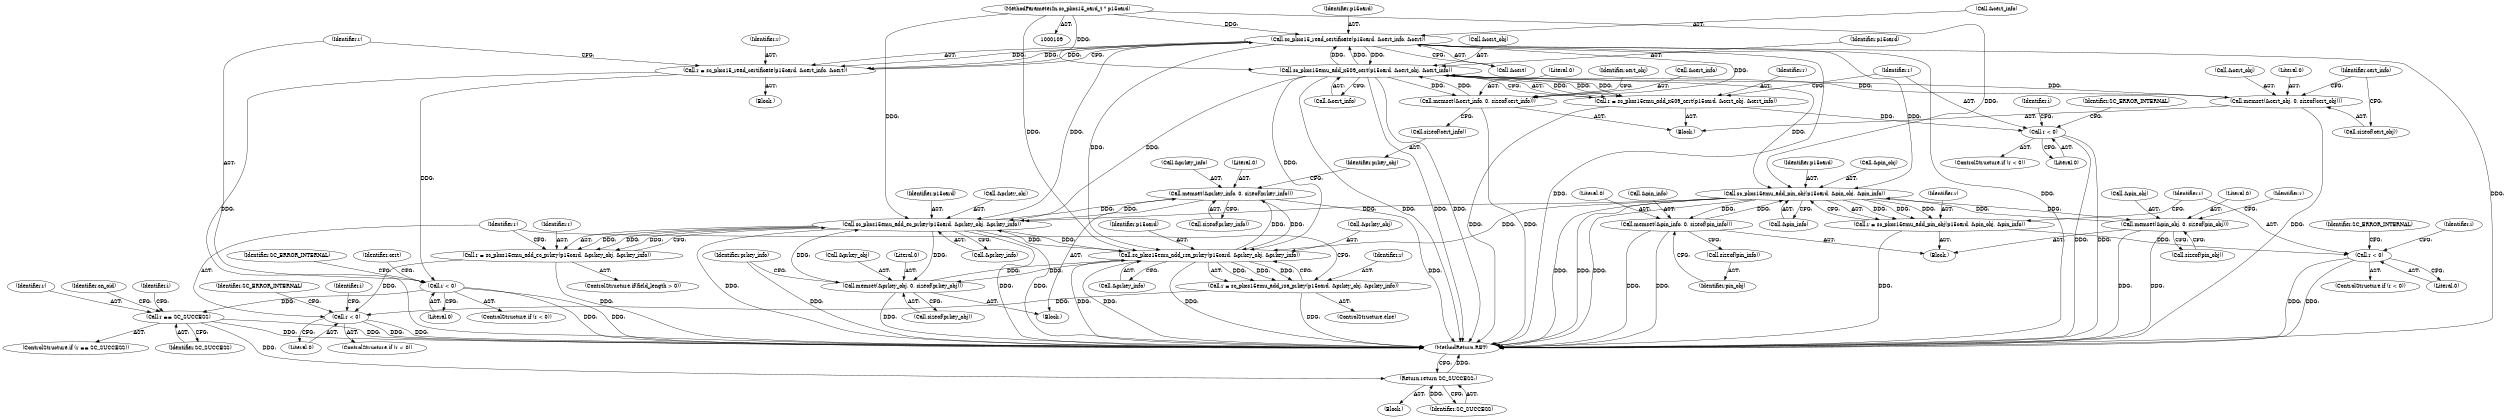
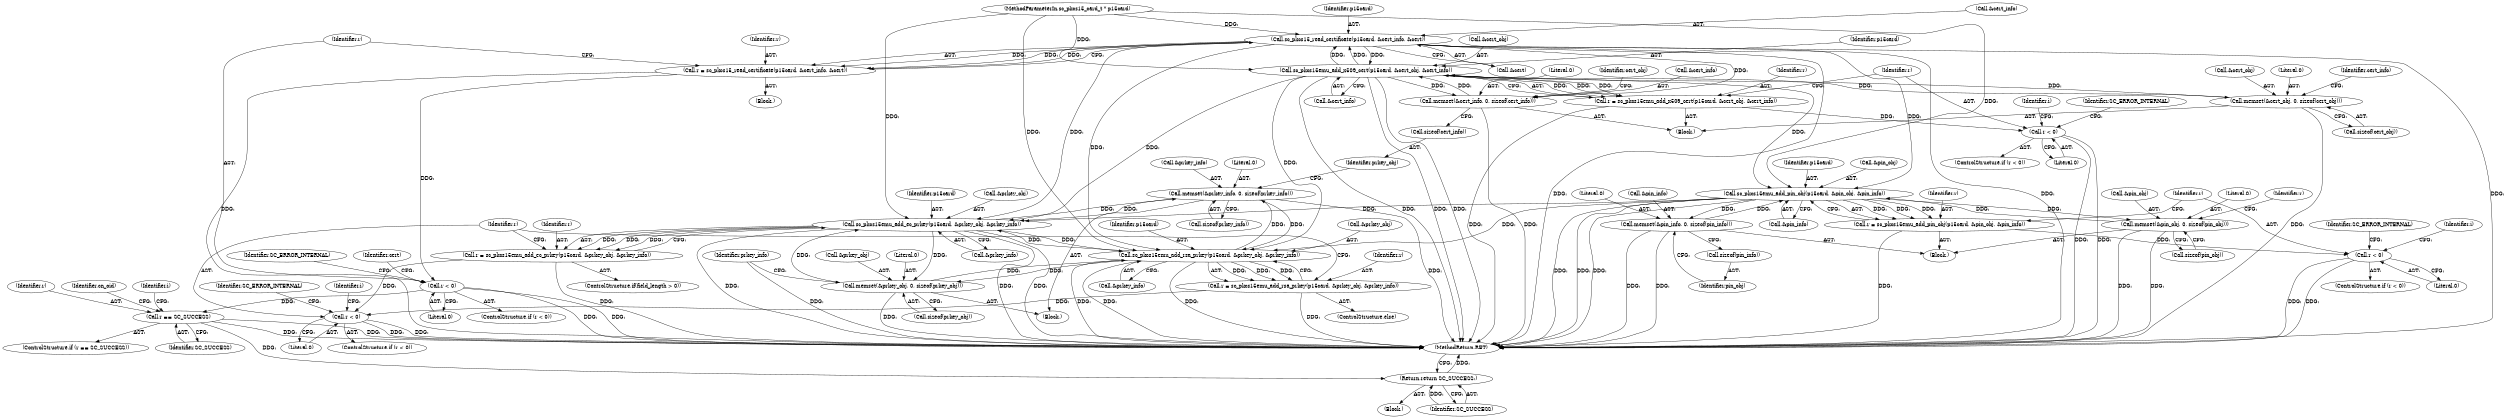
  digraph {
    n1 [label="(Call,sc_pkcs15_read_certificate(p15card, &cert_info, &cert))"]
    n2 [label="(Call,sc_pkcs15emu_add_x509_cert(p15card, &cert_obj, &cert_info))"]
    n3 [label="(Call,memset(&cert_info, 0, sizeof(cert_info)))"]
    n4 [label="(Call,r = sc_pkcs15_read_certificate(p15card, &cert_info, &cert))"]
    n5 [label="(Call,sc_pkcs15emu_add_pin_obj(p15card, &pin_obj, &pin_info))"]
    n6 [label="(Call,sc_pkcs15emu_add_ec_prkey(p15card, &prkey_obj, &prkey_info))"]
    n7 [label="(Call,sc_pkcs15emu_add_rsa_prkey(p15card, &prkey_obj, &prkey_info))"]
    n8 [label="(Call,&cert)"]
    n9 [label="(MethodReturn,RET)"]
    n10 [label="(Call,memset(&cert_obj, 0, sizeof(cert_obj)))"]
    n11 [label="(Call,r = sc_pkcs15emu_add_x509_cert(p15card, &cert_obj, &cert_info))"]
    n12 [label="(Call,&cert_info)"]
    n13 [label="(Block,)"]
    n14 [label="(Call,sizeof(cert_info))"]
    n15 [label="(Call,r < 0)"]
    n16 [label="(Block,)"]
    n17 [label="(Call,memset(&pin_info, 0, sizeof(pin_info)))"]
    n18 [label="(Call,memset(&pin_obj, 0, sizeof(pin_obj)))"]
    n19 [label="(Call,r = sc_pkcs15emu_add_pin_obj(p15card, &pin_obj, &pin_info))"]
    n20 [label="(Call,&pin_info)"]
    n21 [label="(Call,memset(&prkey_info, 0, sizeof(prkey_info)))"]
    n22 [label="(Call,memset(&prkey_obj, 0, sizeof(prkey_obj)))"]
    n23 [label="(Call,r = sc_pkcs15emu_add_ec_prkey(p15card, &prkey_obj, &prkey_info))"]
    n24 [label="(Call,&prkey_info)"]
    n25 [label="(Call,r = sc_pkcs15emu_add_rsa_prkey(p15card, &prkey_obj, &prkey_info))"]
    n26 [label="(Call,&prkey_info)"]
    n27 [label="(Return,return SC_SUCCESS;)"]
    n28 [label="(Call,sizeof(cert_obj))"]
    n29 [label="(Call,r < 0)"]
    n30 [label="(MethodParameterIn,sc_pkcs15_card_t * p15card)"]
-   1000109
    n32 [label="(Identifier,prkey_obj)"]
    n33 [label="(ControlStructure,if (r < 0))"]
    n34 [label="(Literal,0)"]
    n35 [label="(Call,r == SC_SUCCESS)"]
    n36 [label="(Literal,0)"]
    n37 [label="(ControlStructure,if (r < 0))"]
    n38 [label="(ControlStructure,if (r == SC_SUCCESS))"]
    n39 [label="(Identifier,SC_SUCCESS)"]
    n40 [label="(Block,)"]
    n41 [label="(Identifier,SC_SUCCESS)"]
    n42 [label="(Block,)"]
    n43 [label="(Call,sizeof(pin_info))"]
    n44 [label="(Call,sizeof(pin_obj))"]
    n45 [label="(Call,r < 0)"]
    n46 [label="(Identifier,pin_obj)"]
    n47 [label="(ControlStructure,if (r < 0))"]
    n48 [label="(Literal,0)"]
    n49 [label="(Call,sizeof(prkey_info))"]
    n50 [label="(Block,)"]
    n51 [label="(Call,sizeof(prkey_obj))"]
    n52 [label="(Call,r < 0)"]
    n53 [label="(ControlStructure,if(field_length > 0))"]
    n54 [label="(ControlStructure,else)"]
    n55 [label="(ControlStructure,if (r < 0))"]
    n56 [label="(Literal,0)"]
    n57 [label="(Identifier,cert_info)"]
    n58 [label="(Literal,0)"]
    n59 [label="(Identifier,r)"]
    n60 [label="(Identifier,p15card)"]
    n61 [label="(Identifier,SC_ERROR_INTERNAL)"]
    n62 [label="(Call,&cert_info)"]
    n63 [label="(Identifier,r)"]
    n64 [label="(Call,&cert_obj)"]
    n65 [label="(Identifier,cert)"]
    n66 [label="(Identifier,i)"]
    n67 [label="(Literal,0)"]
    n68 [label="(Call,&cert_obj)"]
    n69 [label="(Identifier,i)"]
    n70 [label="(Call,&pin_obj)"]
    n71 [label="(Call,&cert_info)"]
    n72 [label="(Literal,0)"]
    n73 [label="(Identifier,p15card)"]
    n74 [label="(Identifier,r)"]
    n75 [label="(Literal,0)"]
    n76 [label="(Identifier,p15card)"]
    n77 [label="(Call,&prkey_obj)"]
    n78 [label="(Identifier,r)"]
    n79 [label="(Call,&prkey_obj)"]
    n80 [label="(Identifier,p15card)"]
    n81 [label="(Identifier,r)"]
    n82 [label="(Identifier,SC_ERROR_INTERNAL)"]
    n83 [label="(Identifier,SC_ERROR_INTERNAL)"]
    n84 [label="(Identifier,r)"]
    n85 [label="(Identifier,r)"]
    n86 [label="(Identifier,cn_oid)"]
    n87 [label="(Call,&pin_obj)"]
    n88 [label="(Identifier,cert_obj)"]
    n89 [label="(Literal,0)"]
    n90 [label="(Identifier,i)"]
    n91 [label="(Identifier,r)"]
    n92 [label="(Identifier,r)"]
    n93 [label="(Identifier,p15card)"]
    n94 [label="(Call,&prkey_info)"]
    n95 [label="(Call,&pin_info)"]
    n96 [label="(Identifier,i)"]
    n97 [label="(Literal,0)"]
    n98 [label="(Identifier,prkey_info)"]
    n99 [label="(Identifier,SC_ERROR_INTERNAL)"]
    n100 [label="(Identifier,r)"]
    n101 [label="(Identifier,r)"]
    n102 [label="(Call,&prkey_obj)"]
    n1 -> n2 [label="DDG: "]
    n1 -> n3 [label="DDG: "]
    n1 -> n4 [label="AST: "]
    n1 -> n4 [label="DDG: "]
    n1 -> n4 [label="DDG: "]
    n1 -> n4 [label="DDG: "]
    n1 -> n5 [label="DDG: "]
    n1 -> n6 [label="DDG: "]
    n1 -> n7 [label="DDG: "]
    n1 -> n8 [label="CFG: "]
    n1 -> n9 [label="DDG: "]
    n1 -> n9 [label="DDG: "]
    n1 -> n9 [label="DDG: "]
    n2 -> n1 [label="DDG: "]
    n2 -> n1 [label="DDG: "]
    n2 -> n3 [label="DDG: "]
    n2 -> n5 [label="DDG: "]
    n2 -> n6 [label="DDG: "]
    n2 -> n7 [label="DDG: "]
    n2 -> n9 [label="DDG: "]
    n2 -> n9 [label="DDG: "]
    n2 -> n9 [label="DDG: "]
    n2 -> n10 [label="DDG: "]
    n2 -> n11 [label="AST: "]
    n2 -> n11 [label="DDG: "]
    n2 -> n11 [label="DDG: "]
    n2 -> n11 [label="DDG: "]
    n2 -> n12 [label="CFG: "]
    n3 -> n2 [label="DDG: "]
    n3 -> n9 [label="DDG: "]
    n3 -> n13 [label="AST: "]
    n3 -> n14 [label="CFG: "]
    n4 -> n1 [label="CFG: "]
    n4 -> n9 [label="DDG: "]
    n4 -> n15 [label="DDG: "]
    n4 -> n16 [label="AST: "]
    n5 -> n6 [label="DDG: "]
    n5 -> n7 [label="DDG: "]
    n5 -> n9 [label="DDG: "]
    n5 -> n9 [label="DDG: "]
    n5 -> n9 [label="DDG: "]
    n5 -> n17 [label="DDG: "]
    n5 -> n18 [label="DDG: "]
    n5 -> n19 [label="AST: "]
    n5 -> n19 [label="DDG: "]
    n5 -> n19 [label="DDG: "]
    n5 -> n19 [label="DDG: "]
    n5 -> n20 [label="CFG: "]
    n6 -> n7 [label="DDG: "]
    n6 -> n9 [label="DDG: "]
    n6 -> n9 [label="DDG: "]
    n6 -> n9 [label="DDG: "]
    n6 -> n21 [label="DDG: "]
    n6 -> n22 [label="DDG: "]
    n6 -> n23 [label="AST: "]
    n6 -> n23 [label="DDG: "]
    n6 -> n23 [label="DDG: "]
    n6 -> n23 [label="DDG: "]
    n6 -> n24 [label="CFG: "]
    n7 -> n6 [label="DDG: "]
    n7 -> n9 [label="DDG: "]
    n7 -> n9 [label="DDG: "]
    n7 -> n9 [label="DDG: "]
    n7 -> n21 [label="DDG: "]
    n7 -> n22 [label="DDG: "]
    n7 -> n25 [label="AST: "]
    n7 -> n25 [label="DDG: "]
    n7 -> n25 [label="DDG: "]
    n7 -> n25 [label="DDG: "]
    n7 -> n26 [label="CFG: "]
    n8 -> n1 [label="AST: "]
    n9 -> n27 [label="CFG: "]
    n10 -> n2 [label="DDG: "]
    n10 -> n9 [label="DDG: "]
    n10 -> n13 [label="AST: "]
-   n57 -> n28 [label="CFG: "]
+   n10 -> n28 [label="CFG: "]
    n11 -> n2 [label="CFG: "]
    n11 -> n9 [label="DDG: "]
    n11 -> n13 [label="AST: "]
    n11 -> n29 [label="DDG: "]
    n12 -> n2 [label="AST: "]
    n14 -> n32 [label="AST: "]
    n15 -> n9 [label="DDG: "]
    n15 -> n9 [label="DDG: "]
    n15 -> n35 [label="DDG: "]
    n15 -> n36 [label="CFG: "]
    n15 -> n37 [label="AST: "]
    n17 -> n5 [label="DDG: "]
    n17 -> n9 [label="DDG: "]
    n17 -> n9 [label="DDG: "]
    n17 -> n42 [label="AST: "]
    n17 -> n43 [label="CFG: "]
    n18 -> n5 [label="DDG: "]
    n18 -> n9 [label="DDG: "]
    n18 -> n9 [label="DDG: "]
    n18 -> n42 [label="AST: "]
    n18 -> n44 [label="CFG: "]
    n19 -> n5 [label="CFG: "]
    n19 -> n9 [label="DDG: "]
    n19 -> n42 [label="AST: "]
    n19 -> n45 [label="DDG: "]
    n20 -> n5 [label="AST: "]
    n21 -> n6 [label="DDG: "]
    n21 -> n7 [label="DDG: "]
    n21 -> n9 [label="DDG: "]
    n21 -> n49 [label="CFG: "]
    n21 -> n50 [label="AST: "]
    n22 -> n6 [label="DDG: "]
    n22 -> n7 [label="DDG: "]
    n22 -> n9 [label="DDG: "]
    n22 -> n50 [label="AST: "]
    n22 -> n51 [label="CFG: "]
    n23 -> n6 [label="CFG: "]
    n23 -> n9 [label="DDG: "]
    n23 -> n52 [label="DDG: "]
    n23 -> n53 [label="AST: "]
    n24 -> n6 [label="AST: "]
    n25 -> n7 [label="CFG: "]
    n25 -> n9 [label="DDG: "]
    n25 -> n52 [label="DDG: "]
    n25 -> n54 [label="AST: "]
    n26 -> n7 [label="AST: "]
    n27 -> n9 [label="DDG: "]
    n27 -> n40 [label="AST: "]
    n27 -> n41 [label="CFG: "]
    n28 -> n10 [label="AST: "]
    n29 -> n9 [label="DDG: "]
    n29 -> n9 [label="DDG: "]
    n29 -> n33 [label="AST: "]
    n29 -> n34 [label="CFG: "]
    n30 -> n1 [label="DDG: "]
    n30 -> n2 [label="DDG: "]
    n30 -> n5 [label="DDG: "]
    n30 -> n6 [label="DDG: "]
    n30 -> n7 [label="DDG: "]
-   n30 -> 1000109 [label="AST: "]
    n32 -> n21 [label="CFG: "]
    n34 -> n29 [label="AST: "]
    n35 -> n9 [label="DDG: "]
    n35 -> n9 [label="DDG: "]
    n35 -> n27 [label="DDG: "]
    n35 -> n38 [label="AST: "]
    n35 -> n39 [label="CFG: "]
    n36 -> n15 [label="AST: "]
    n39 -> n35 [label="AST: "]
    n41 -> n27 [label="AST: "]
    n41 -> n27 [label="DDG: "]
    n43 -> n46 [label="AST: "]
    n44 -> n18 [label="CFG: "]
    n45 -> n9 [label="DDG: "]
    n45 -> n9 [label="DDG: "]
    n45 -> n47 [label="AST: "]
    n45 -> n48 [label="CFG: "]
    n46 -> n17 [label="CFG: "]
    n48 -> n45 [label="AST: "]
    n49 -> n21 [label="AST: "]
    n51 -> n22 [label="AST: "]
    n52 -> n9 [label="DDG: "]
    n52 -> n9 [label="DDG: "]
    n52 -> n55 [label="AST: "]
    n52 -> n56 [label="CFG: "]
    n56 -> n52 [label="AST: "]
    n57 -> n10 [label="CFG: "]
    n58 -> n21 [label="AST: "]
    n59 -> n19 [label="AST: "]
    n60 -> n7 [label="AST: "]
    n61 -> n29 [label="CFG: "]
    n62 -> n3 [label="AST: "]
    n63 -> n4 [label="CFG: "]
    n63 -> n15 [label="AST: "]
    n64 -> n10 [label="AST: "]
    n65 -> n15 [label="CFG: "]
    n66 -> n29 [label="CFG: "]
    n67 -> n3 [label="AST: "]
    n68 -> n2 [label="AST: "]
    n69 -> n52 [label="CFG: "]
    n70 -> n18 [label="AST: "]
    n71 -> n1 [label="AST: "]
    n72 -> n17 [label="AST: "]
    n73 -> n6 [label="AST: "]
    n74 -> n35 [label="AST: "]
    n75 -> n18 [label="AST: "]
    n76 -> n1 [label="AST: "]
    n77 -> n7 [label="AST: "]
    n78 -> n11 [label="AST: "]
    n79 -> n22 [label="AST: "]
    n80 -> n5 [label="AST: "]
    n81 -> n18 [label="CFG: "]
    n82 -> n45 [label="CFG: "]
    n83 -> n52 [label="CFG: "]
    n84 -> n23 [label="AST: "]
    n85 -> n4 [label="AST: "]
    n86 -> n35 [label="CFG: "]
    n87 -> n5 [label="AST: "]
    n88 -> n3 [label="CFG: "]
    n89 -> n22 [label="AST: "]
    n90 -> n35 [label="CFG: "]
    n91 -> n19 [label="CFG: "]
    n91 -> n45 [label="AST: "]
    n92 -> n11 [label="CFG: "]
    n92 -> n29 [label="AST: "]
    n93 -> n2 [label="AST: "]
    n94 -> n21 [label="AST: "]
    n95 -> n17 [label="AST: "]
    n96 -> n45 [label="CFG: "]
    n97 -> n10 [label="AST: "]
    n98 -> n9 [label="DDG: "]
    n98 -> n22 [label="CFG: "]
    n99 -> n15 [label="CFG: "]
    n100 -> n23 [label="CFG: "]
    n100 -> n25 [label="CFG: "]
    n100 -> n52 [label="AST: "]
    n101 -> n25 [label="AST: "]
    n102 -> n6 [label="AST: "]
  }
